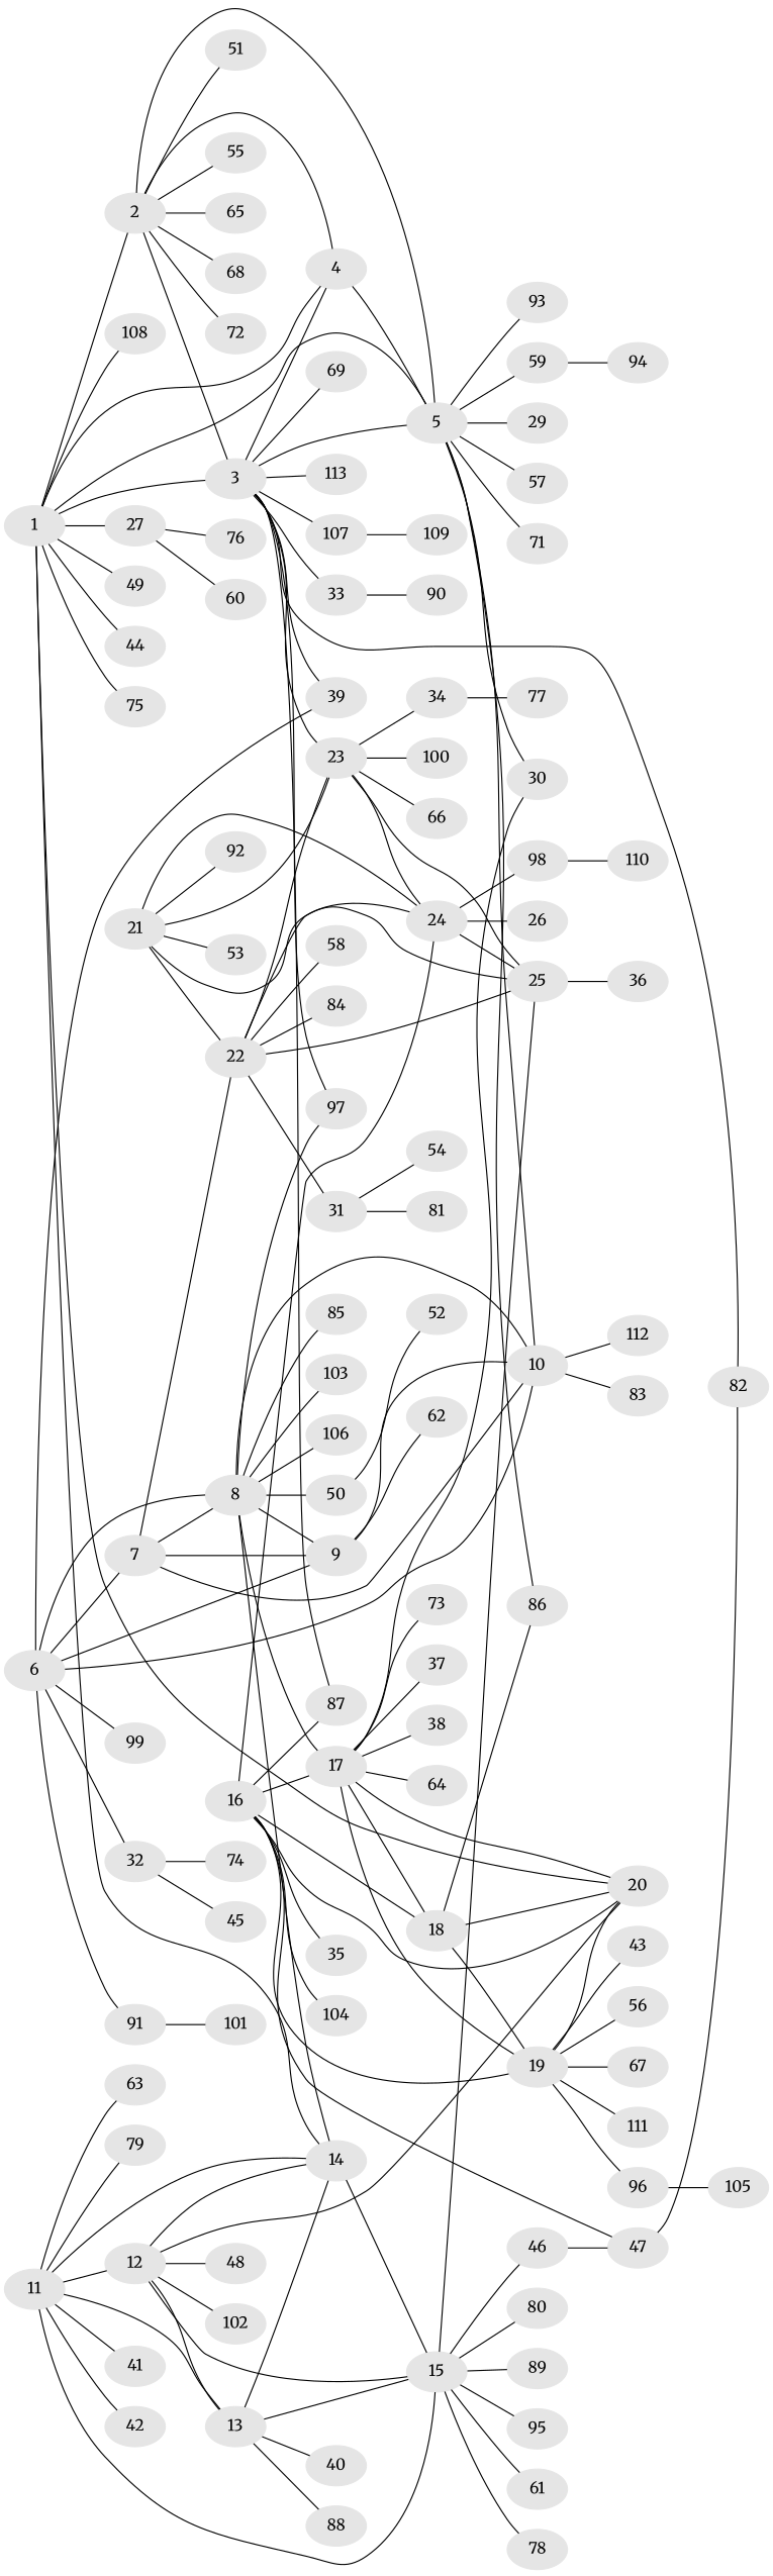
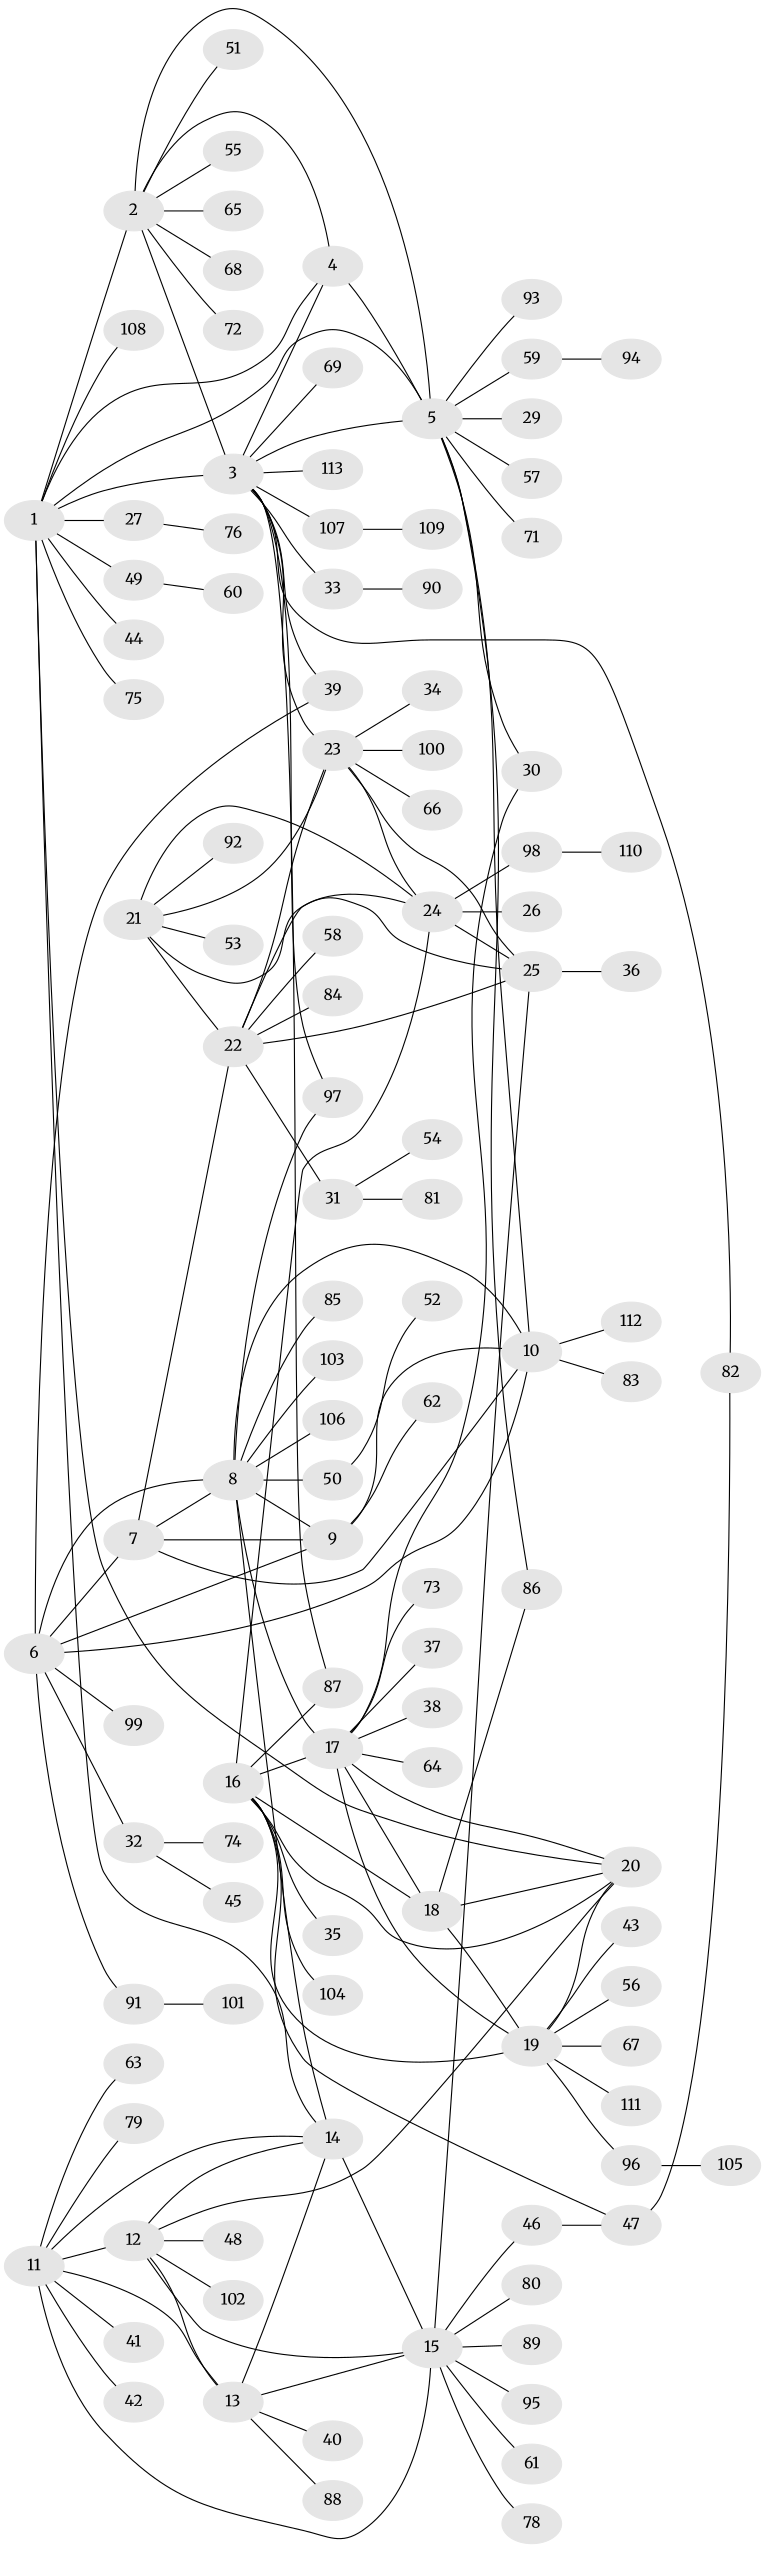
  graph {
    fontname=Merriweather
    rankdir=LR
    node [color=gray90 fontname=Merriweather style=filled]
    edge [fontname=Merriweather]
    1
    2
    3
    4
    5
    14
    20
    27
    44
    49
    75
    108
    51
    55
    65
    68
    72
    23
    33
    39
    69
    82
    87
    97
    107
    113
    10
    29
    30
    57
    59
    71
    86
    93
    15
    60
    76
    25
    24
    34
    66
    100
    90
    109
    83
    112
    94
    6
    7
    8
    9
    32
    91
    99
    22
    17
    50
    85
    103
    106
    62
    45
    74
    101
    31
    58
    84
    18
    19
    37
    38
    64
    73
    52
    11
    12
    13
    41
    42
    63
    79
    48
    102
    40
    88
    46
    61
    78
    80
    89
    95
    36
    47
    16
    35
    104
    43
    56
    67
    96
    111
    26
    98
    105
    21
    53
    92
    54
    81
-   77
    110
    1 -- 2
    1 -- 3
    1 -- 4
    1 -- 5
    1 -- 14
    1 -- 20
    1 -- 27
    1 -- 44
    1 -- 49
    1 -- 75
    1 -- 108
    2 -- 3
    2 -- 4
    2 -- 5
    2 -- 51
    2 -- 55
    2 -- 65
    2 -- 68
    2 -- 72
    3 -- 4
    3 -- 5
    3 -- 23
    3 -- 33
    3 -- 39
    3 -- 69
    3 -- 82
    3 -- 87
    3 -- 97
    3 -- 107
    3 -- 113
    4 -- 5
    5 -- 10
    5 -- 29
    5 -- 30
    5 -- 57
    5 -- 59
    5 -- 71
    5 -- 86
    5 -- 93
    14 -- 15
-   27 -- 60
+   49 -- 60
    27 -- 76
    23 -- 25
    23 -- 24
    23 -- 34
    23 -- 66
    23 -- 100
    33 -- 90
    107 -- 109
    10 -- 83
    10 -- 112
    59 -- 94
    15 -- 25
    15 -- 46
    15 -- 61
    15 -- 78
    15 -- 80
    15 -- 89
    15 -- 95
    25 -- 36
    24 -- 25
    24 -- 26
    24 -- 98
-   34 -- 77
    6 -- 39
    6 -- 10
    6 -- 7
    6 -- 8
    6 -- 9
    6 -- 32
    6 -- 91
    6 -- 99
    7 -- 10
    7 -- 8
    7 -- 9
    7 -- 22
    8 -- 14
    8 -- 97
    8 -- 10
    8 -- 9
    8 -- 17
    8 -- 50
    8 -- 85
    8 -- 103
    8 -- 106
    9 -- 10
    9 -- 62
    32 -- 45
    32 -- 74
    91 -- 101
    22 -- 23
    22 -- 25
    22 -- 24
    22 -- 31
    22 -- 58
    22 -- 84
    17 -- 20
    17 -- 30
    17 -- 18
    17 -- 19
    17 -- 37
    17 -- 38
    17 -- 64
    17 -- 73
    50 -- 52
    31 -- 54
    31 -- 81
    18 -- 20
    18 -- 86
    18 -- 19
    19 -- 20
    19 -- 43
    19 -- 56
    19 -- 67
    19 -- 96
    19 -- 111
    11 -- 14
    11 -- 15
    11 -- 12
    11 -- 13
    11 -- 41
    11 -- 42
    11 -- 63
    11 -- 79
    12 -- 14
    12 -- 20
    12 -- 15
    12 -- 13
    12 -- 48
    12 -- 102
    13 -- 14
    13 -- 15
    13 -- 40
    13 -- 88
    46 -- 47
    47 -- 82
    16 -- 20
    16 -- 87
    16 -- 24
    16 -- 17
    16 -- 18
    16 -- 19
    16 -- 47
    16 -- 35
    16 -- 104
    96 -- 105
    98 -- 110
    21 -- 23
    21 -- 25
    21 -- 24
    21 -- 22
    21 -- 53
    21 -- 92
  }
